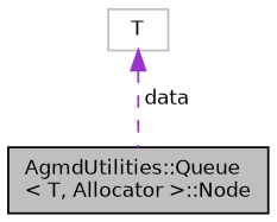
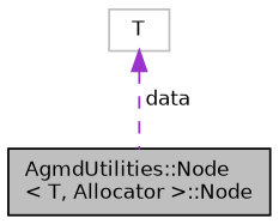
  digraph {
    node [fontname=Helvetica fontsize=10 shape=record style=filled]
-   n1 [color=black fillcolor=grey75 fontcolor=black height=0.2 label="AgmdUtilities::Queue\l\< T, Allocator \>::Node" width=0.4]
+   n1 [color=black fillcolor=grey75 fontcolor=black height=0.2 label="AgmdUtilities::Node\l\< T, Allocator \>::Node" width=0.4]
    n2 [color=grey75 fillcolor=white height=0.2 label=T width=0.4]
    n2 -> n1 [color=darkorchid3 dir=back fontname=Helvetica fontsize=10 label=" data" labelfontname=Helvetica labelfontsize=10 style=dashed]
  }
